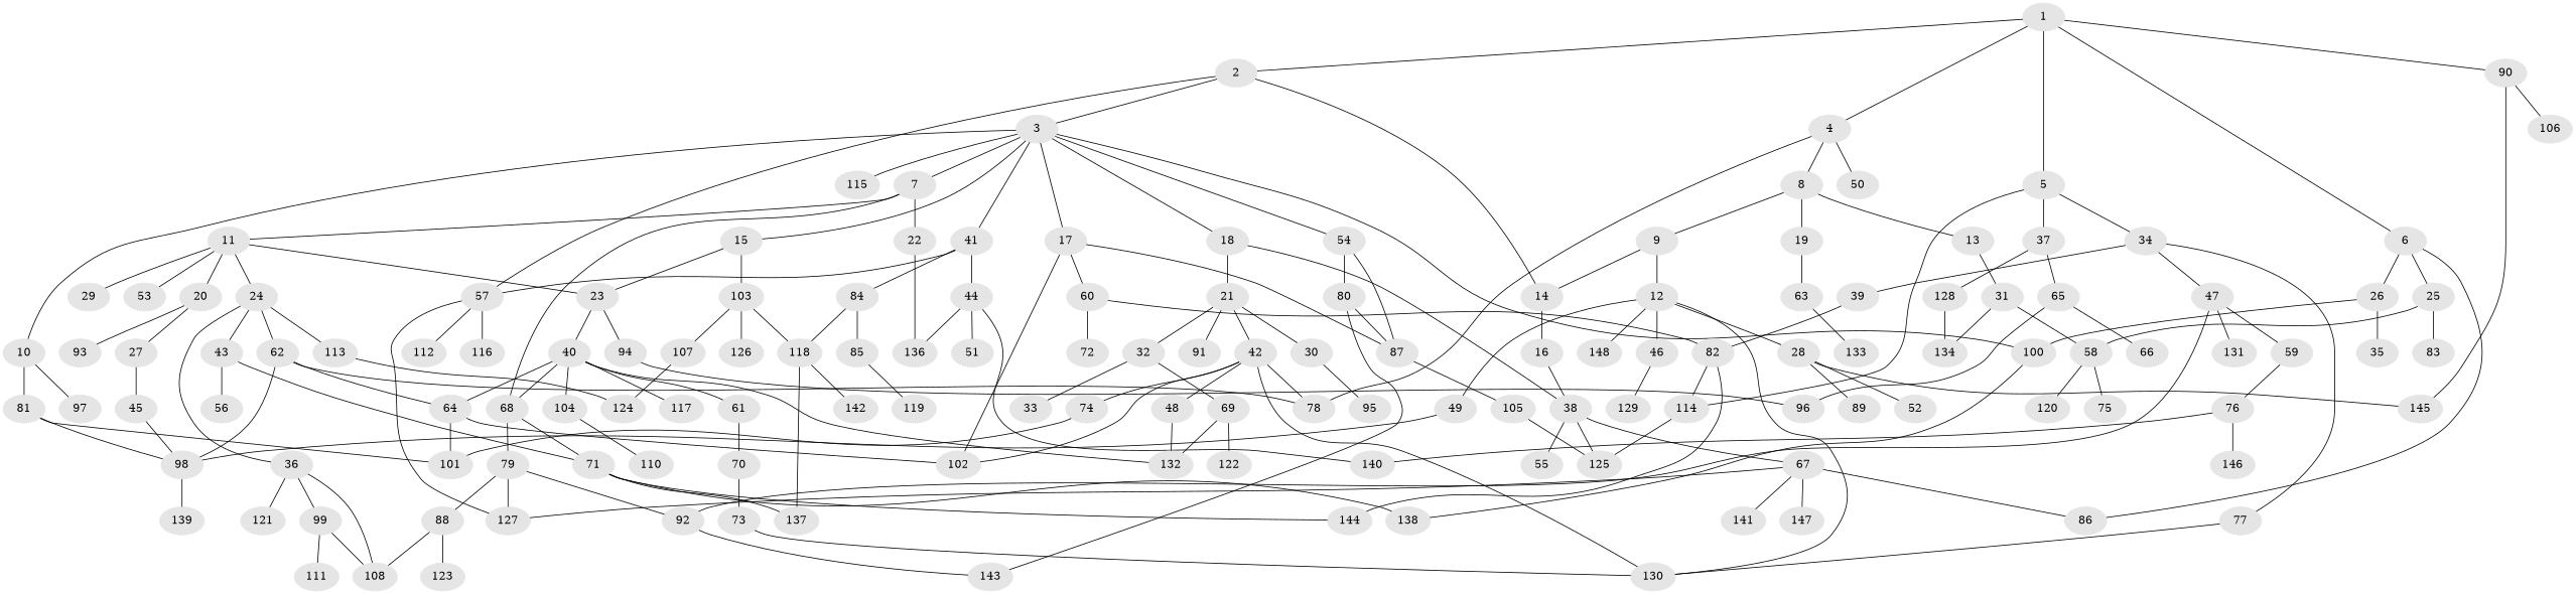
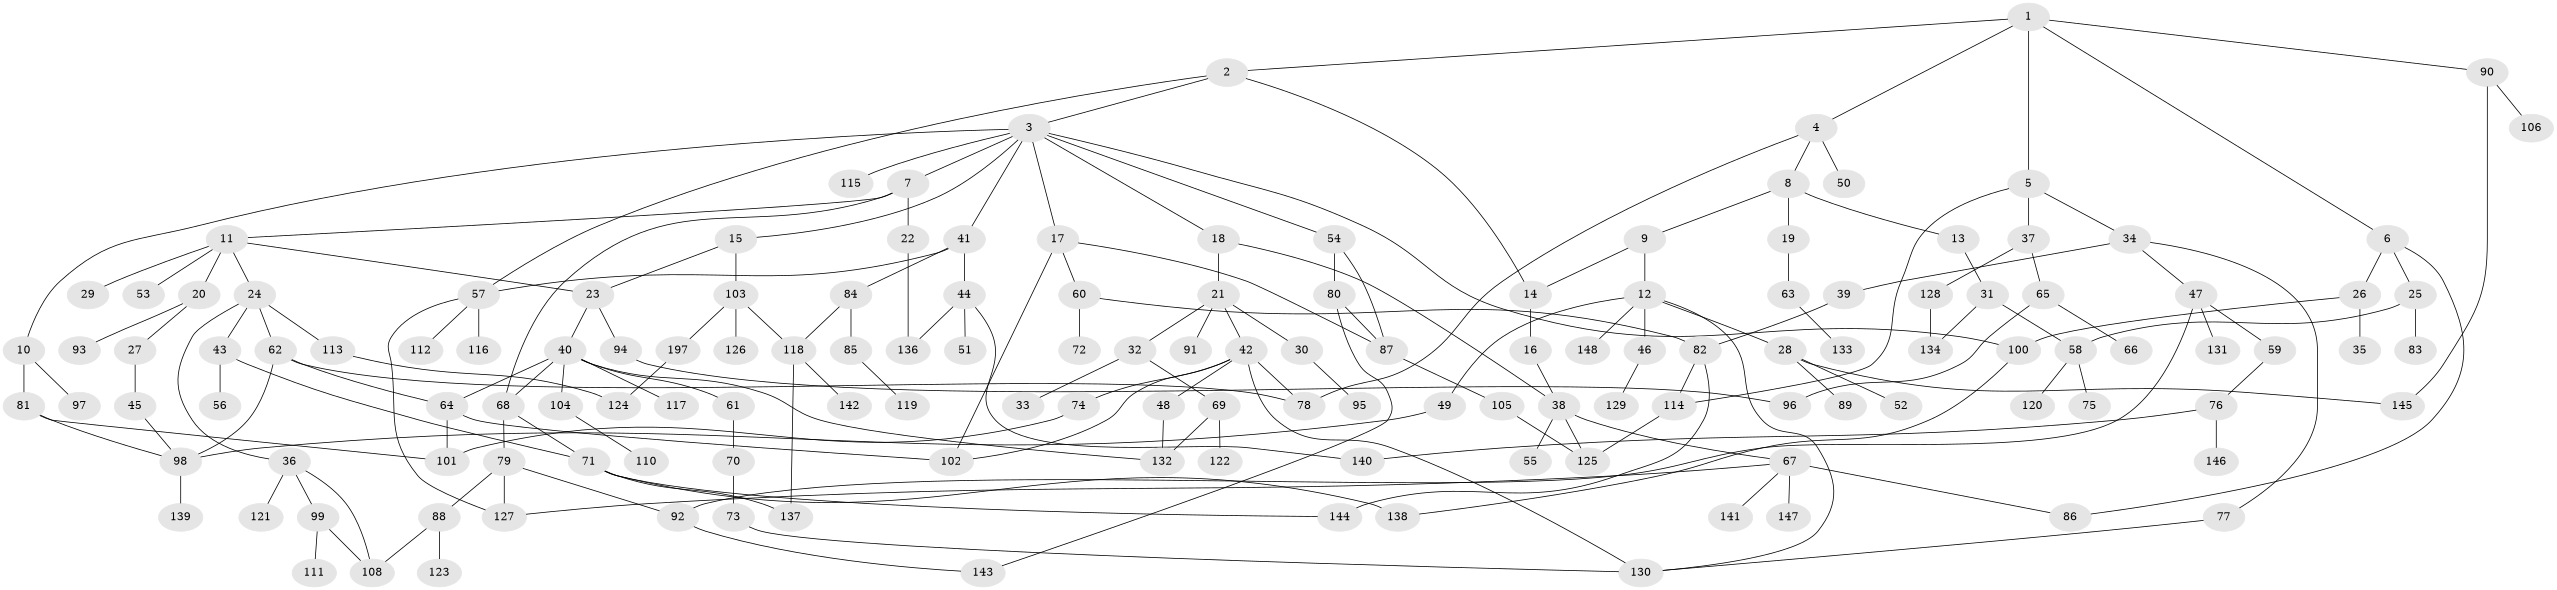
  graph {
    node [color=gray90 style=filled]
    1
    2
    4
    5
    6
    90
    3
    14
    57
    8
    50
    78
    34
    37
    114
    25
    26
    86
    145
    106
    7
    10
    15
    17
    18
    41
    54
    100
    115
    16
    112
    116
    127
    11
    22
    68
    81
    97
    23
    103
    60
    87
    102
    38
    21
    44
    84
    80
    138
    9
    13
    19
    39
    47
    77
    65
    128
    125
    58
    83
    35
    20
    24
    29
    53
    136
    71
    79
    12
    31
    63
    28
    46
    49
    130
    148
    98
    101
    27
    93
    40
    94
    36
    43
    62
    113
    52
    89
    129
    134
    118
-   107
+   107 [label=197]
    126
    55
    67
    82
    72
    105
    30
    32
    42
    91
    133
    45
    95
    33
    69
    48
    74
    61
    64
    104
    117
    132
    96
    99
    108
    121
    56
    124
    75
    120
    122
    59
    92
    131
    111
    66
    141
    147
    144
    70
    110
    51
    140
    85
    137
    139
    76
    143
    146
    73
    88
    123
    119
    142
    1 -- 2
    1 -- 4
    1 -- 5
    1 -- 6
    1 -- 90
    2 -- 3
    2 -- 14
    2 -- 57
    4 -- 8
    4 -- 50
    4 -- 78
    5 -- 34
    5 -- 37
    5 -- 114
    6 -- 25
    6 -- 26
    6 -- 86
    90 -- 145
    90 -- 106
    3 -- 7
    3 -- 10
    3 -- 15
    3 -- 17
    3 -- 18
    3 -- 41
    3 -- 54
    3 -- 100
    3 -- 115
    14 -- 16
    57 -- 112
    57 -- 116
    57 -- 127
    8 -- 9
    8 -- 13
    8 -- 19
    34 -- 39
    34 -- 47
    34 -- 77
    37 -- 65
    37 -- 128
    114 -- 125
    25 -- 58
    25 -- 83
    26 -- 100
    26 -- 35
    7 -- 11
    7 -- 22
    7 -- 68
    10 -- 81
    10 -- 97
    15 -- 23
    15 -- 103
    17 -- 60
    17 -- 87
    17 -- 102
    18 -- 38
    18 -- 21
    41 -- 57
    41 -- 44
    41 -- 84
    54 -- 87
    54 -- 80
    100 -- 138
    16 -- 38
    11 -- 23
    11 -- 20
    11 -- 24
    11 -- 29
    11 -- 53
    22 -- 136
    68 -- 71
    68 -- 79
    81 -- 98
    81 -- 101
    23 -- 40
    23 -- 94
    103 -- 118
    103 -- 107
    103 -- 126
    60 -- 82
    60 -- 72
    87 -- 105
    38 -- 125
    38 -- 55
    38 -- 67
    21 -- 30
    21 -- 32
    21 -- 42
    21 -- 91
    44 -- 136
    44 -- 51
    44 -- 140
    84 -- 118
    84 -- 85
    80 -- 87
    80 -- 143
    9 -- 14
    9 -- 12
    13 -- 31
    19 -- 63
    39 -- 82
    47 -- 59
    47 -- 92
    47 -- 131
    77 -- 130
    65 -- 96
    65 -- 66
    128 -- 134
    58 -- 75
    58 -- 120
    20 -- 27
    20 -- 93
    24 -- 36
    24 -- 43
    24 -- 62
    24 -- 113
    71 -- 138
    71 -- 144
    71 -- 137
    79 -- 127
    79 -- 92
    79 -- 88
    12 -- 28
    12 -- 46
    12 -- 49
    12 -- 130
    12 -- 148
    31 -- 58
    31 -- 134
    63 -- 133
    28 -- 145
    28 -- 52
    28 -- 89
    46 -- 129
    49 -- 98
    98 -- 139
    27 -- 45
    40 -- 68
    40 -- 61
    40 -- 64
    40 -- 104
    40 -- 117
    40 -- 132
    94 -- 96
    36 -- 99
    36 -- 108
    36 -- 121
    43 -- 71
    43 -- 56
    62 -- 78
    62 -- 98
    62 -- 64
    113 -- 124
    118 -- 137
    118 -- 142
    107 -- 124
    67 -- 86
    67 -- 127
    67 -- 141
    67 -- 147
    82 -- 114
    82 -- 144
    105 -- 125
    30 -- 95
    32 -- 33
    32 -- 69
    42 -- 78
    42 -- 102
    42 -- 130
    42 -- 48
    42 -- 74
    45 -- 98
    69 -- 132
    69 -- 122
    48 -- 132
    74 -- 101
    61 -- 70
    64 -- 102
    64 -- 101
    104 -- 110
    99 -- 108
    99 -- 111
    59 -- 76
    92 -- 143
    70 -- 73
    85 -- 119
    76 -- 140
    76 -- 146
    73 -- 130
    88 -- 108
    88 -- 123
  }
